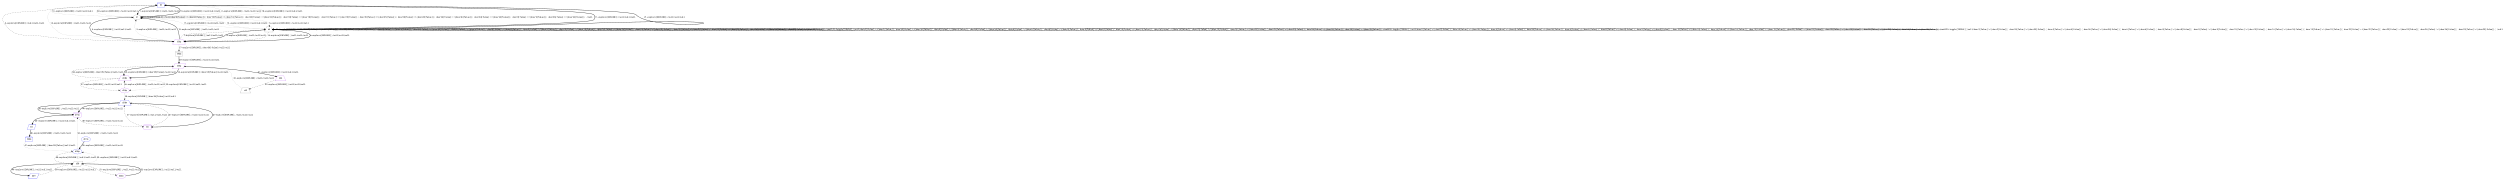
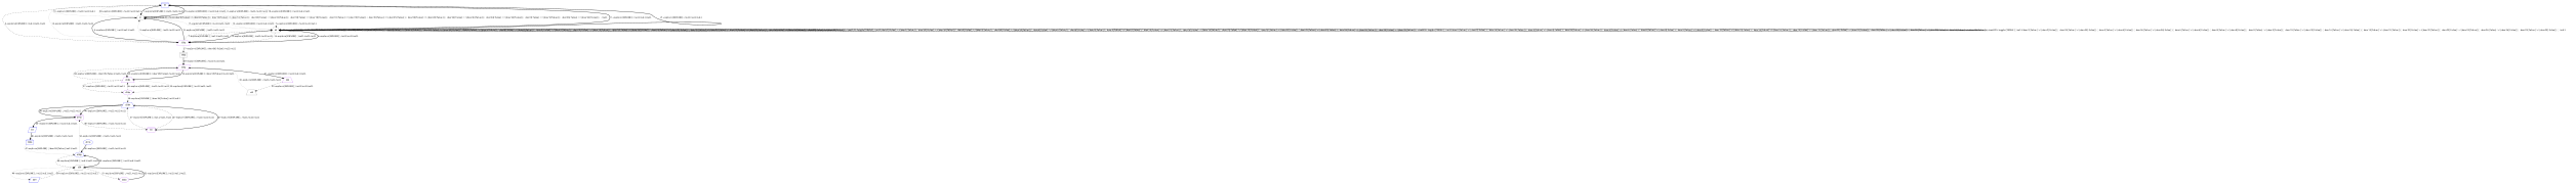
  digraph {
    fontname="Roboto Mono"
    node [color=purple fontname="Roboto Mono" shape=trapezium]
    edge [fontname="Roboto Mono" style=bold]
    b2 [color=blue shape=cylinder]
    b1 [color=gray40 shape=ellipse]
    d36p
    b0 [color=gray40]
    n5 [color=gray40 label=d96m shape=cylinder]
    d35p [shape=parallelogram]
    d35m
    b64
    d26p [shape=ellipse]
    b63 [color=gray40]
    d26m [color=blue]
    d19p [shape=cylinder]
    b6 [shape=cylinder]
    b5 [color=blue shape=parallelogram]
    d20m [color=blue shape=cylinder]
    d20p [color=blue shape=ellipse]
    b50 [color=gray40 shape=parallelogram]
    b49 [color=blue shape=parallelogram]
    d24m [shape=ellipse]
    d21m [color=blue shape=ellipse]
    b2 -> b1 [label="1-explore[EXPLORE];/null/null/null"]
    b2 -> b1 [label="19-explore[EXPLORE];/null/null/null"]
    b2 -> d36p [label="3-explore[EXPLORE];/null/null/null" style=dashed]
    b2 -> d36p [label="14-explore[EXPLORE];/null/null/null" style=dotted]
    b2 -> b0 [label="11-explore[EXPLORE];/null/null/null"]
    b2 -> b0 [label="21-explore[EXPLORE];/null/null/null"]
    b1 -> b2 [label="2-explore[EXPLORE];/null/null/null" style=dotted]
    b1 -> b2 [label="10-explore[EXPLORE];/null/null/null" style=dotted]
    b1 -> b2 [label="13-explore[EXPLORE];/null/null/null" style=dotted]
    b1 -> b2 [label="20-explore[EXPLORE];/null/null/null" style=dotted]
    b1 -> b1 [label="16-toggle[TOGGLE];/null/door0[false]:=!(door0[false]); door16[false]:=!(door16[false]); door32[false]:=!(door32[false]); door18[false]:=!(door18[false]); door19[false]:=!(door19[false]); door35[false]:=!(door35[false]); door20[false]:=!(door20[false]); door36[false]:=!(door36[false]); door24[false]:=!(door24[false]); door9[false]:=!(door9[false]); door26[false]:=!(door26[false]); /null" style=dashed]
    b1 -> b0 [label="5-explore[EXPLORE];/null/null/null" style=dotted]
    b1 -> b0 [label="17-explore[EXPLORE];/null/null/null" style=dotted]
    d36p -> b1 [label="4-explore[EXPLORE];/null/null/null"]
    d36p -> b1 [label="9-explore[EXPLORE];/null/null/null" style=dotted]
    d36p -> b1 [label="15-explore[EXPLORE];/null/null/null"]
    d36p -> b0 [label="7-explore[EXPLORE];/null/null/null" style=dashed]
    d36p -> n5 [label="27-explore[EXPLORE];/door36[false]/null/null" style=dotted]
    b0 -> b1 [label="12-explore[EXPLORE];/null/null/null" style=dotted]
    b0 -> d36p [label="6-explore[EXPLORE];/null/null/null"]
    b0 -> d36p [label="8-explore[EXPLORE];/null/null/null"]
    b0 -> d36p [label="26-explore[EXPLORE];/null/null/null" style=dashed]
    b0 -> b0 [label="22-toggle[TOGGLE];/null/door2[false]:=!(door2[false]); door35[false]:=!(door35[false]); door4[false]:=!(door4[false]); door36[false]:=!(door36[false]); door6[false]:=!(door6[false]); door8[false]:=!(door8[false]); door9[false]:=!(door9[false]); door15[false]:=!(door15[false]); door16[false]:=!(door16[false]); door19[false]:=!(door19[false]); door22[false]:=!(door22[false]); door23[false]:=!(door23[false]); door26[false]:=!(door26[false]); door29[false]:=!(door29[false]); /null"]
    b0 -> b0 [label="23-toggle[TOGGLE];/null/door2[false]:=!(door2[false]); door35[false]:=!(door35[false]); door4[false]:=!(door4[false]); door36[false]:=!(door36[false]); door6[false]:=!(door6[false]); door8[false]:=!(door8[false]); door9[false]:=!(door9[false]); door15[false]:=!(door15[false]); door16[false]:=!(door16[false]); door19[false]:=!(door19[false]); door22[false]:=!(door22[false]); door23[false]:=!(door23[false]); door26[false]:=!(door26[false]); door29[false]:=!(door29[false]); /null"]
    b0 -> b0 [label="24-toggle[TOGGLE];/null/door2[false]:=!(door2[false]); door35[false]:=!(door35[false]); door4[false]:=!(door4[false]); door36[false]:=!(door36[false]); door6[false]:=!(door6[false]); door8[false]:=!(door8[false]); door9[false]:=!(door9[false]); door15[false]:=!(door15[false]); door16[false]:=!(door16[false]); door19[false]:=!(door19[false]); door22[false]:=!(door22[false]); door23[false]:=!(door23[false]); door26[false]:=!(door26[false]); door29[false]:=!(door29[false]); /null" style=dashed]
    b0 -> b0 [label="25-toggle[TOGGLE];/null/door2[false]:=!(door2[false]); door35[false]:=!(door35[false]); door4[false]:=!(door4[false]); door36[false]:=!(door36[false]); door6[false]:=!(door6[false]); door8[false]:=!(door8[false]); door9[false]:=!(door9[false]); door15[false]:=!(door15[false]); door16[false]:=!(door16[false]); door19[false]:=!(door19[false]); door22[false]:=!(door22[false]); door23[false]:=!(door23[false]); door26[false]:=!(door26[false]); door29[false]:=!(door29[false]); /null"]
    n5 -> d35p [label="28-explore[EXPLORE];/null/null/null"]
    d35p -> d35m [label="29-explore[EXPLORE];/door35[false]/null/null"]
    d35p -> d35m [label="34-explore[EXPLORE];/door35[false]/null/null"]
    d35p -> b64 [label="31-explore[EXPLORE];/null/null/null"]
    d35m -> d35p [label="30-explore[EXPLORE];/door35[false]/null/null" style=dashed]
    d35m -> d26p [label="35-explore[EXPLORE];/null/null/null" style=dotted]
    d35m -> d26p [label="37-explore[EXPLORE];/null/null/null" style=dashed]
    b64 -> b63 [label="32-explore[EXPLORE];/null/null/null" style=dashed]
    d26p -> d35m [label="36-explore[EXPLORE];/null/null/null" style=dashed]
    d26p -> d26m [label="38-explore[EXPLORE];/door26[false]/null/null" style=dotted]
    b63 -> d35p [label="33-explore[EXPLORE];/null/null/null" style=dotted]
    d26m -> d19p [label="39-explore[EXPLORE];/null/null/null"]
    d26m -> d19p [label="44-explore[EXPLORE];/null/null/null"]
    d26m -> b6 [label="42-explore[EXPLORE];/null/null/null"]
    d19p -> b6 [label="40-explore[EXPLORE];/null/null/null" style=dashed]
    d19p -> b5 [label="45-explore[EXPLORE];/null/null/null"]
    b6 -> d26m [label="41-explore[EXPLORE];/null/null/null" style=dashed]
    b6 -> d26m [label="43-explore[EXPLORE];/null/null/null" style=dashed]
    b5 -> d20m [label="46-explore[EXPLORE];/null/null/null"]
    d20m -> d20p [label="47-explore[EXPLORE];/door20[false]/null/null" style=dotted]
    d20p -> d19p [label="54-explore[EXPLORE];/null/null/null" style=dotted]
    d20p -> b50 [label="48-explore[EXPLORE];/null/null/null" style=dashed]
-   b50 -> d20p [label="53-explore[EXPLORE];/null/null/null" style=dotted]
-   b50 -> b49 [label="49-explore[EXPLORE];/null/null/null"]
+   b50 -> d20p [label="53-explore[EXPLORE];/null/null/null"]
+   b50 -> b49 [label="49-explore[EXPLORE];/null/null/null" style=dotted]
    b50 -> d24m [label="51-explore[EXPLORE];/null/null/null" style=dashed]
    b49 -> b50 [label="50-explore[EXPLORE];/null/null/null" style=dashed]
    d24m -> b50 [label="52-explore[EXPLORE];/null/null/null"]
    d21m -> d20p [label="55-explore[EXPLORE];/null/null/null"]
  }
